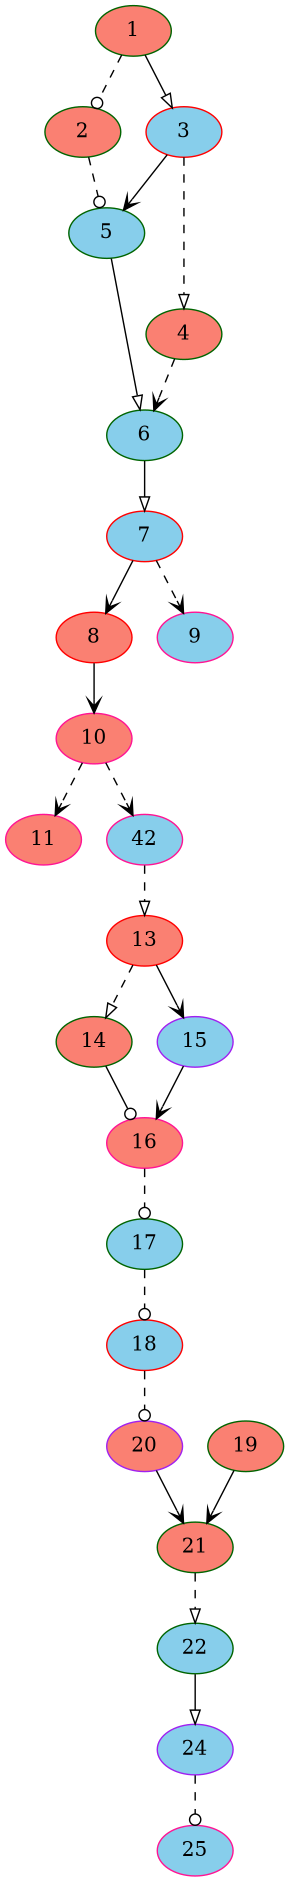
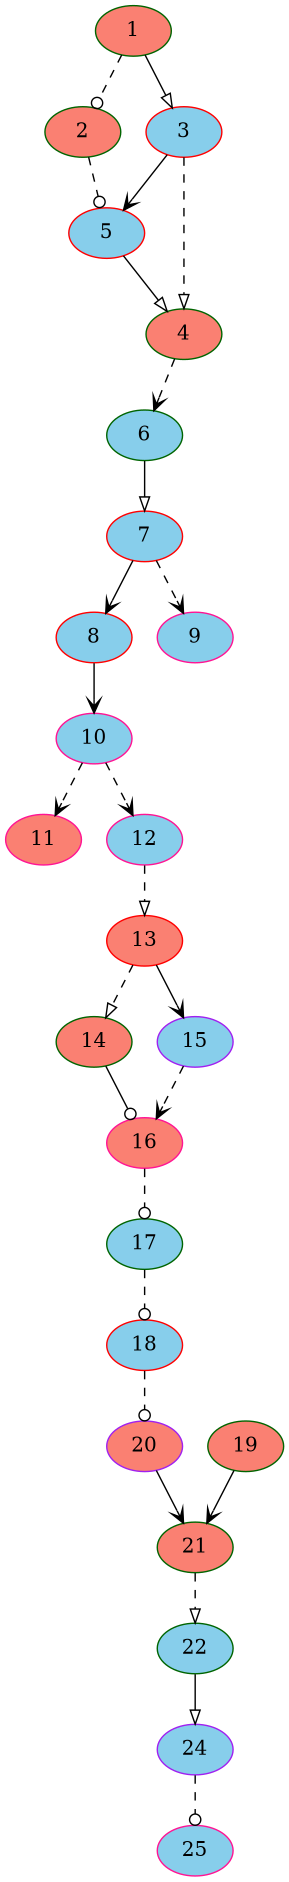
  digraph {
    node [alpha=0.03 color=darkgreen fillcolor=skyblue style=filled]
    edge [arrowhead=vee style=dashed]
    1 [alpha=0.15 expect_size=50632704 fillcolor=salmon]
    2 [alpha=0.01 expect_size=18918400 fillcolor=salmon]
    3 [alpha=0.00 color=red expect_size=14290944]
-   5 [alpha=0.10 expect_size=11753472]
+   5 [alpha=0.10 color=red expect_size=11753472]
    4 [alpha=0.12 expect_size=39046144 fillcolor=salmon]
    6 [alpha=0.12 expect_size=45078528]
    7 [alpha=0.04 color=red expect_size=43401216]
-   8 [alpha=0.13 color=red expect_size=48929792 fillcolor=salmon]
+   8 [alpha=0.13 color=red expect_size=48929792]
    9 [alpha=0.08 color=deeppink expect_size=19700736]
-   10 [color=deeppink expect_size=40720384 fillcolor=salmon]
+   10 [color=deeppink expect_size=40720384]
    11 [alpha=0.15 color=deeppink expect_size=6499328 fillcolor=salmon]
-   12 [alpha=0.16 color=deeppink expect_size=42697728 label=42]
+   12 [alpha=0.16 color=deeppink expect_size=42697728]
    13 [color=red expect_size=46083072 fillcolor=salmon]
    14 [alpha=0.07 expect_size=46988288 fillcolor=salmon]
    15 [alpha=0.12 color=purple expect_size=27386880]
    16 [alpha=0.01 color=deeppink expect_size=51128320 fillcolor=salmon]
    17 [alpha=0.16 expect_size=32493568]
    18 [alpha=0.05 color=red expect_size=42148864]
    20 [color=purple expect_size=43456512 fillcolor=salmon]
    19 [expect_size=25508864 fillcolor=salmon]
    21 [alpha=0.02 expect_size=50206720 fillcolor=salmon]
    22 [alpha=0.07 expect_size=38753280]
    24 [alpha=0.19 color=purple expect_size=35152896]
    25 [alpha=0.05 color=deeppink expect_size=50554880]
    1 -> 2 [arrowhead=odot]
    1 -> 3 [arrowhead=onormal style=solid]
    2 -> 5 [arrowhead=odot]
    3 -> 5 [style=solid]
    3 -> 4 [arrowhead=onormal]
-   5 -> 6 [arrowhead=onormal style=solid]
+   5 -> 4 [arrowhead=onormal style=solid]
    4 -> 6
    6 -> 7 [arrowhead=onormal style=solid]
    7 -> 8 [style=solid]
    7 -> 9
    8 -> 10 [style=solid]
    10 -> 11
    10 -> 12
    12 -> 13 [arrowhead=onormal]
    13 -> 14 [arrowhead=onormal]
    13 -> 15 [style=solid]
    14 -> 16 [arrowhead=odot style=solid]
-   15 -> 16 [style=solid]
+   15 -> 16
    16 -> 17 [arrowhead=odot]
    17 -> 18 [arrowhead=odot]
    18 -> 20 [arrowhead=odot]
    20 -> 21 [style=solid]
    19 -> 21 [style=solid]
    21 -> 22 [arrowhead=onormal]
    22 -> 24 [arrowhead=onormal style=solid]
    24 -> 25 [arrowhead=odot]
  }
